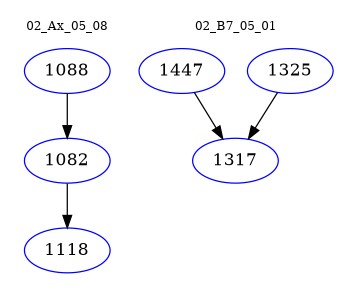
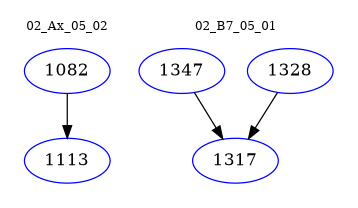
  digraph {
    node [color=blue]
    edge [color=black]
-   n1 [label=1088]
    n2 [label=1082]
-   n3 [label=1118]
-   n4 [label=1325]
+   n3 [label=1113]
+   n4 [label=1328]
    n5 [label=1317]
-   n6 [label=1447]
+   n6 [label=1347]
    subgraph cluster_1 {
      color=white
      fontsize=10
-     label="02_Ax_05_08"
-     n1
+     label="02_Ax_05_02"
      n2
      n3
    }
    subgraph cluster_2 {
      color=white
      fontsize=10
      label="02_B7_05_01"
      n4
      n5
      n6
    }
-   n1 -> n2
    n2 -> n3
    n4 -> n5
    n6 -> n5
  }
